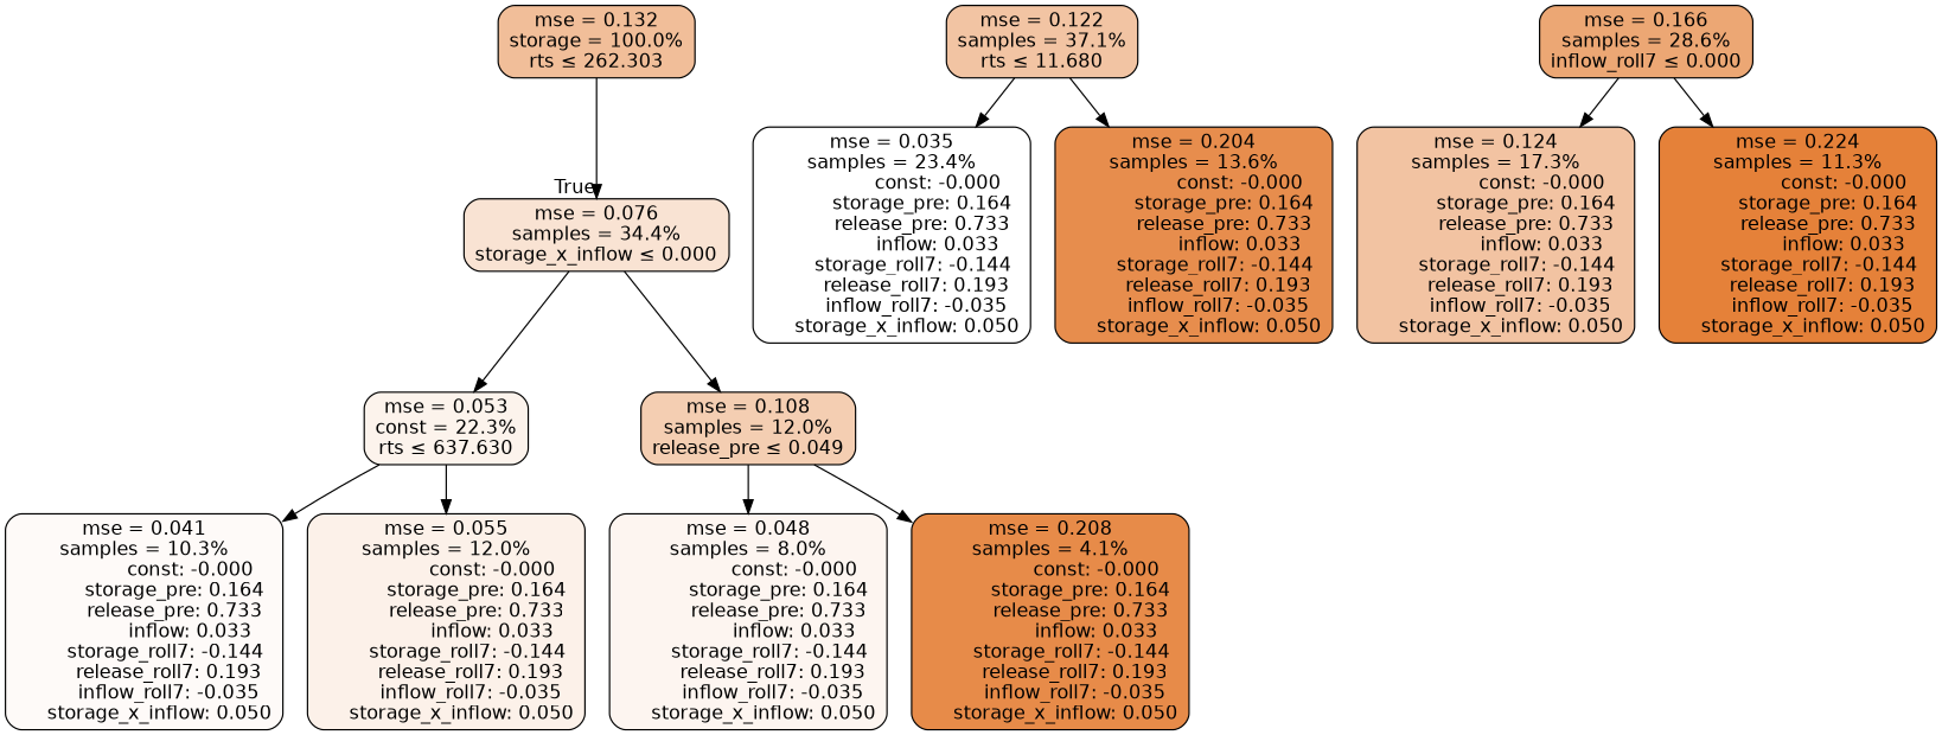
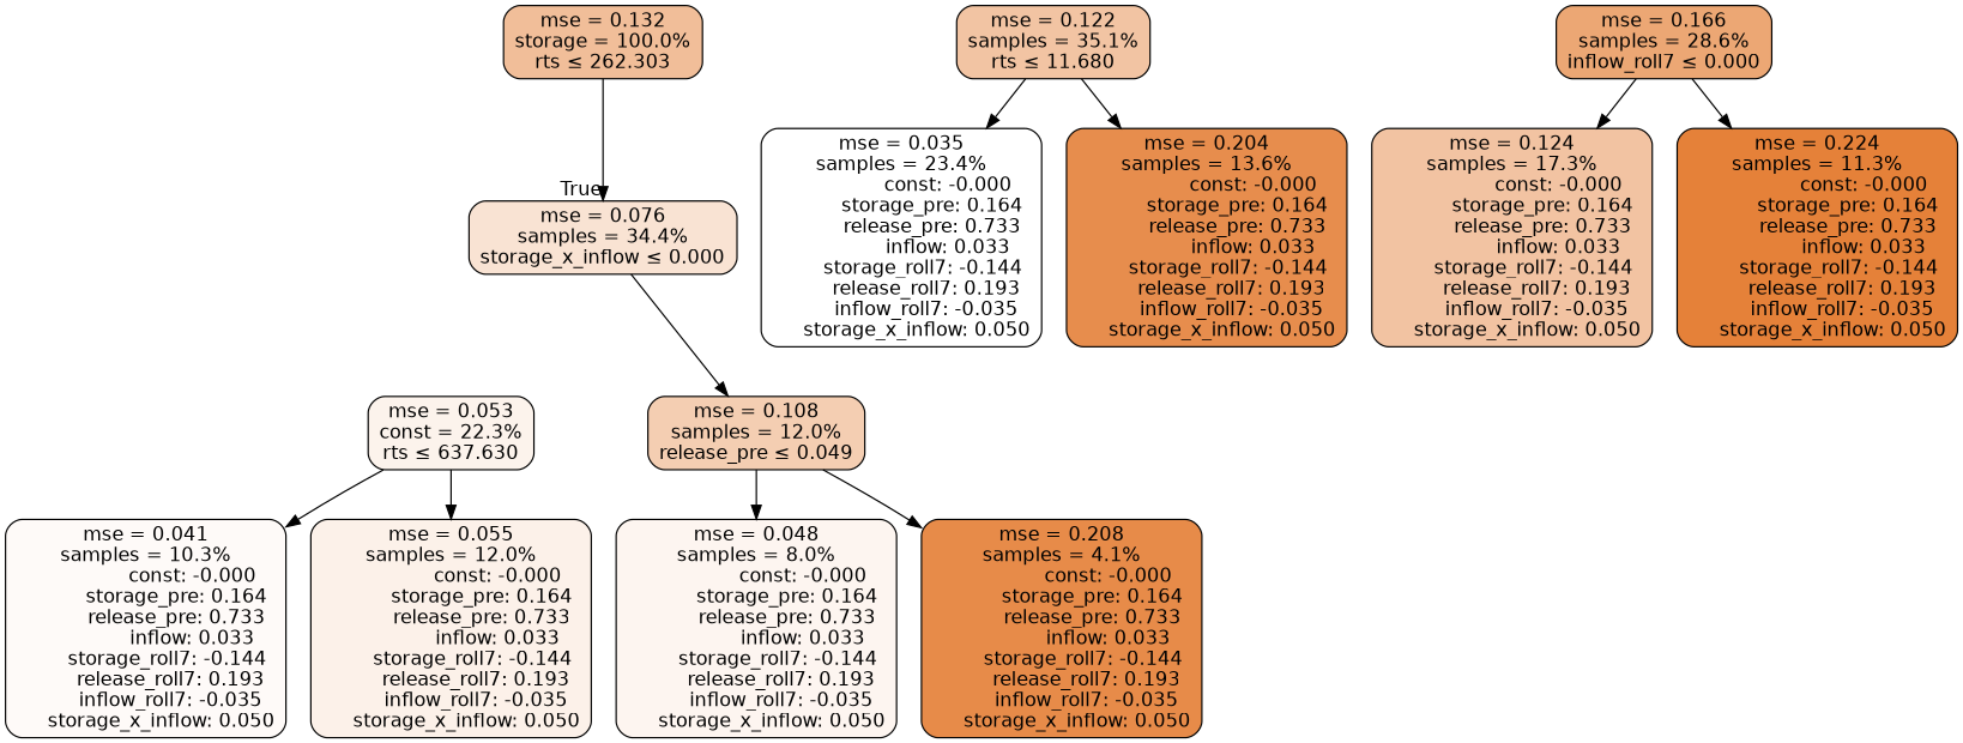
  digraph {
    node [color=black fontname=helvetica shape=rectangle style="filled, rounded"]
    edge [fontname=helvetica]
    n1 [fillcolor="#f1be99" label="mse = 0.132\nstorage = 100.0%\nrts &le; 262.303"]
    n2 [fillcolor="#f9e3d3" label="mse = 0.076\nsamples = 34.4%\nstorage_x_inflow &le; 0.000"]
    n3 [fillcolor="#fcf3ec" label="mse = 0.053\nconst = 22.3%\nrts &le; 637.630"]
    n4 [fillcolor="#f4ceb2" label="mse = 0.108\nsamples = 12.0%\nrelease_pre &le; 0.049"]
-   n5 [fillcolor="#f2c4a3" label="mse = 0.122\nsamples = 37.1%\nrts &le; 11.680"]
+   n5 [fillcolor="#f2c4a3" label="mse = 0.122\nsamples = 35.1%\nrts &le; 11.680"]
    n6 [fillcolor="#ffffff" label="mse = 0.035\nsamples = 23.4%\n               const: -0.000\n          storage_pre: 0.164\n          release_pre: 0.733\n               inflow: 0.033\n       storage_roll7: -0.144\n        release_roll7: 0.193\n        inflow_roll7: -0.035\n     storage_x_inflow: 0.050"]
    n7 [fillcolor="#e78d4d" label="mse = 0.204\nsamples = 13.6%\n               const: -0.000\n          storage_pre: 0.164\n          release_pre: 0.733\n               inflow: 0.033\n       storage_roll7: -0.144\n        release_roll7: 0.193\n        inflow_roll7: -0.035\n     storage_x_inflow: 0.050"]
    n8 [fillcolor="#eca774" label="mse = 0.166\nsamples = 28.6%\ninflow_roll7 &le; 0.000"]
    n9 [fillcolor="#f2c3a2" label="mse = 0.124\nsamples = 17.3%\n               const: -0.000\n          storage_pre: 0.164\n          release_pre: 0.733\n               inflow: 0.033\n       storage_roll7: -0.144\n        release_roll7: 0.193\n        inflow_roll7: -0.035\n     storage_x_inflow: 0.050"]
    n10 [fillcolor="#e58139" label="mse = 0.224\nsamples = 11.3%\n               const: -0.000\n          storage_pre: 0.164\n          release_pre: 0.733\n               inflow: 0.033\n       storage_roll7: -0.144\n        release_roll7: 0.193\n        inflow_roll7: -0.035\n     storage_x_inflow: 0.050"]
    n11 [fillcolor="#fefaf8" label="mse = 0.041\nsamples = 10.3%\n               const: -0.000\n          storage_pre: 0.164\n          release_pre: 0.733\n               inflow: 0.033\n       storage_roll7: -0.144\n        release_roll7: 0.193\n        inflow_roll7: -0.035\n     storage_x_inflow: 0.050"]
    n12 [fillcolor="#fcf1e9" label="mse = 0.055\nsamples = 12.0%\n               const: -0.000\n          storage_pre: 0.164\n          release_pre: 0.733\n               inflow: 0.033\n       storage_roll7: -0.144\n        release_roll7: 0.193\n        inflow_roll7: -0.035\n     storage_x_inflow: 0.050"]
    n13 [fillcolor="#fdf5f0" label="mse = 0.048\nsamples = 8.0%\n               const: -0.000\n          storage_pre: 0.164\n          release_pre: 0.733\n               inflow: 0.033\n       storage_roll7: -0.144\n        release_roll7: 0.193\n        inflow_roll7: -0.035\n     storage_x_inflow: 0.050"]
    n14 [fillcolor="#e78b49" label="mse = 0.208\nsamples = 4.1%\n               const: -0.000\n          storage_pre: 0.164\n          release_pre: 0.733\n               inflow: 0.033\n       storage_roll7: -0.144\n        release_roll7: 0.193\n        inflow_roll7: -0.035\n     storage_x_inflow: 0.050"]
    n1 -> n2 [headlabel=True labelangle=-45 labeldistance=2.5]
-   n2 -> n3
    n2 -> n4
    n3 -> n11
    n3 -> n12
    n4 -> n13
    n4 -> n14
    n5 -> n6
    n5 -> n7
    n8 -> n9
    n8 -> n10
  }
